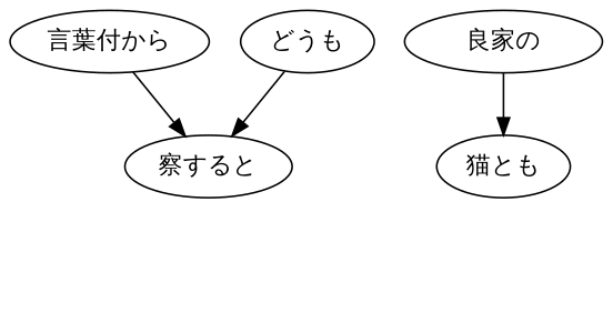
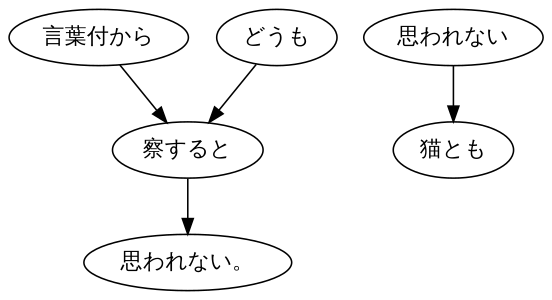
  digraph {
    n1 [label="言葉付から"]
    n2 [label="察すると"]
+   n3 [label="思われない。"]
    n4 [label="どうも"]
-   n5 [label="良家の"]
+   n5 [label="思われない"]
    n6 [label="猫とも"]
    n1 -> n2
+   n2 -> n3
    n4 -> n2
    n5 -> n6
  }
